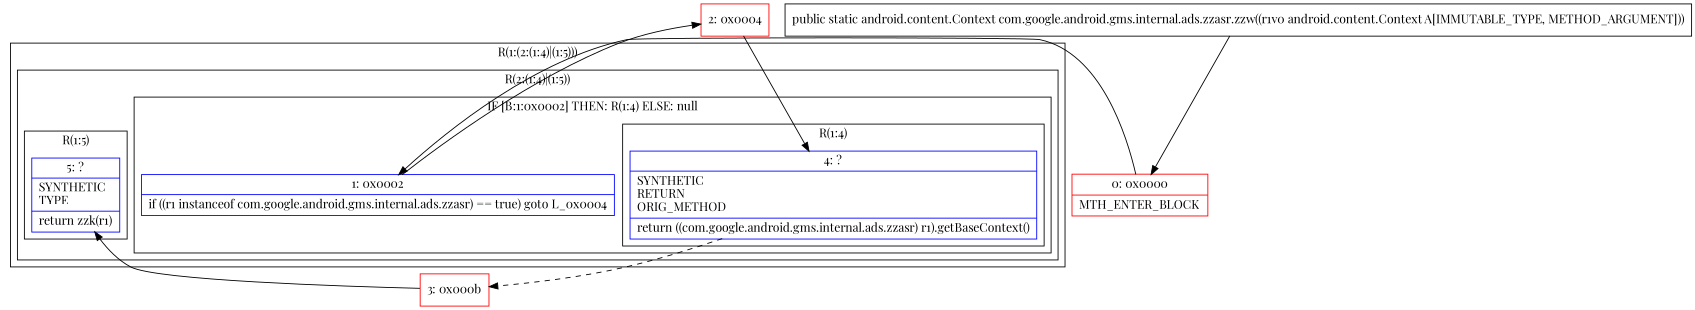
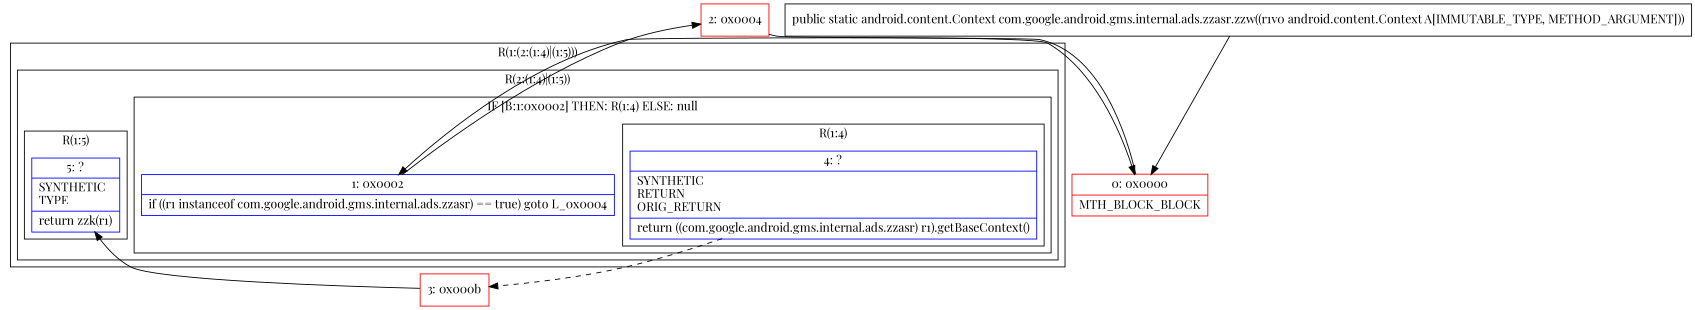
  digraph {
    fontname="Playfair Display"
    node [color=blue fontname="Playfair Display" shape=record]
    edge [fontname="Playfair Display"]
-   n1 [label="{4\:\ ?|SYNTHETIC\lRETURN\lORIG_METHOD\l|return ((com.google.android.gms.internal.ads.zzasr) r1).getBaseContext()\l}"]
+   n1 [label="{4\:\ ?|SYNTHETIC\lRETURN\lORIG_RETURN\l|return ((com.google.android.gms.internal.ads.zzasr) r1).getBaseContext()\l}"]
    n2 [label="{1\:\ 0x0002|if ((r1 instanceof com.google.android.gms.internal.ads.zzasr) == true) goto L_0x0004\l}"]
    n3 [label="{5\:\ ?|SYNTHETIC\lTYPE\l|return zzk(r1)\l}"]
    n4 [color=red label="{3\:\ 0x000b}"]
    n5 [color=red label="{2\:\ 0x0004}"]
-   n6 [color=red label="{0\:\ 0x0000|MTH_ENTER_BLOCK\l}"]
+   n6 [color=red label="{0\:\ 0x0000|MTH_BLOCK_BLOCK\l}"]
    n7 [label="{public static android.content.Context com.google.android.gms.internal.ads.zzasr.zzw((r1v0 android.content.Context A[IMMUTABLE_TYPE, METHOD_ARGUMENT])) }" color=""]
    subgraph cluster_1 {
      label="R(1:(2:(1:4)|(1:5)))"
      subgraph cluster_2 {
        label="R(2:(1:4)|(1:5))"
        subgraph cluster_3 {
          label="IF [B:1:0x0002] THEN: R(1:4) ELSE: null"
          n2
          subgraph cluster_4 {
            label="R(1:4)"
            n1
          }
        }
        subgraph cluster_5 {
          label="R(1:5)"
          n3
        }
      }
    }
    n1 -> n4 [style=dashed]
    n2 -> n5
    n4 -> n3
-   n5 -> n1
+   n5 -> n6
    n6 -> n2
    n7 -> n6
  }
